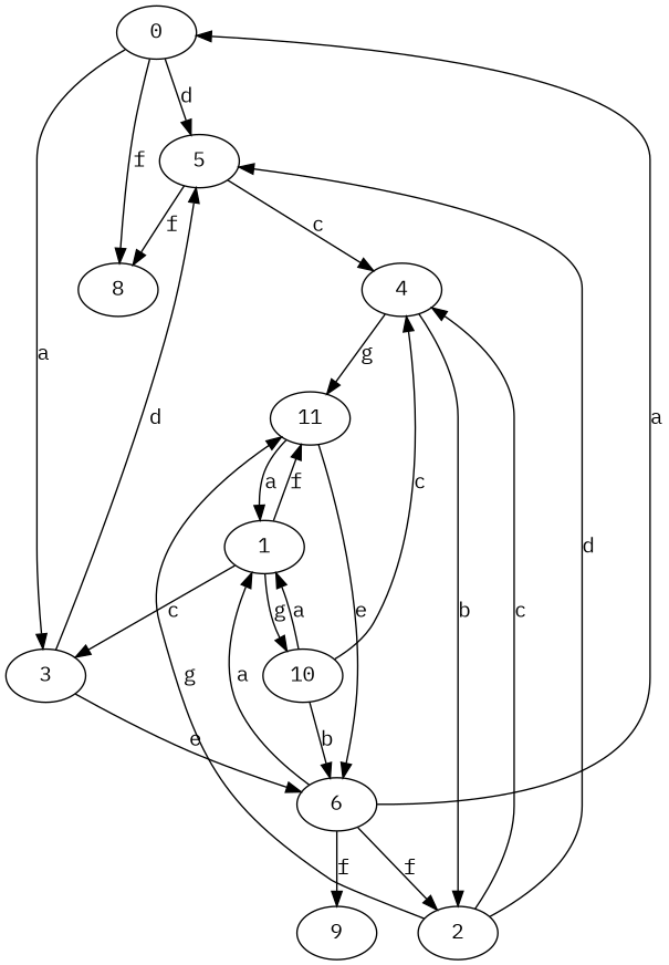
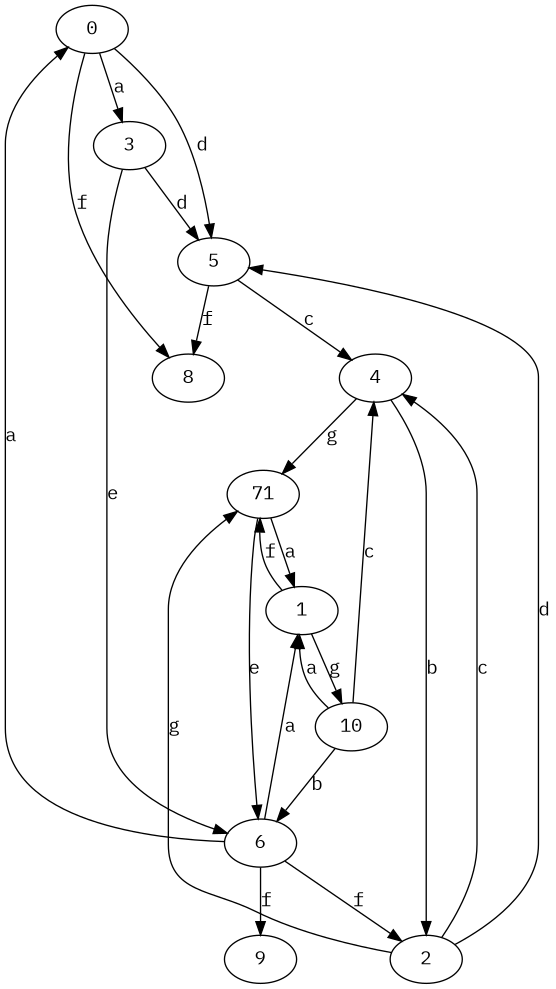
  strict digraph {
    fontname="IBM Plex Mono"
    node [fontname="IBM Plex Mono"]
    edge [fontname="IBM Plex Mono"]
    0
    5
    8
    3
    4
    1
    10
-   11
+   11 [label=71]
    6
    2
    9
    0 -> 5 [label=d]
    0 -> 8 [label=f]
    0 -> 3 [label=a]
    5 -> 8 [label=f]
    5 -> 4 [label=c]
    3 -> 5 [label=d]
    3 -> 6 [label=e]
    4 -> 11 [label=g]
    4 -> 2 [label=b]
-   1 -> 3 [label=c]
    1 -> 10 [label=g]
    1 -> 11 [label=f]
    10 -> 4 [label=c]
    10 -> 1 [label=a]
    10 -> 6 [label=b]
    11 -> 1 [label=a]
    11 -> 6 [label=e]
    6 -> 0 [label=a]
    6 -> 1 [label=a]
    6 -> 2 [label=f]
    6 -> 9 [label=f]
    2 -> 5 [label=d]
    2 -> 4 [label=c]
    2 -> 11 [label=g]
  }
